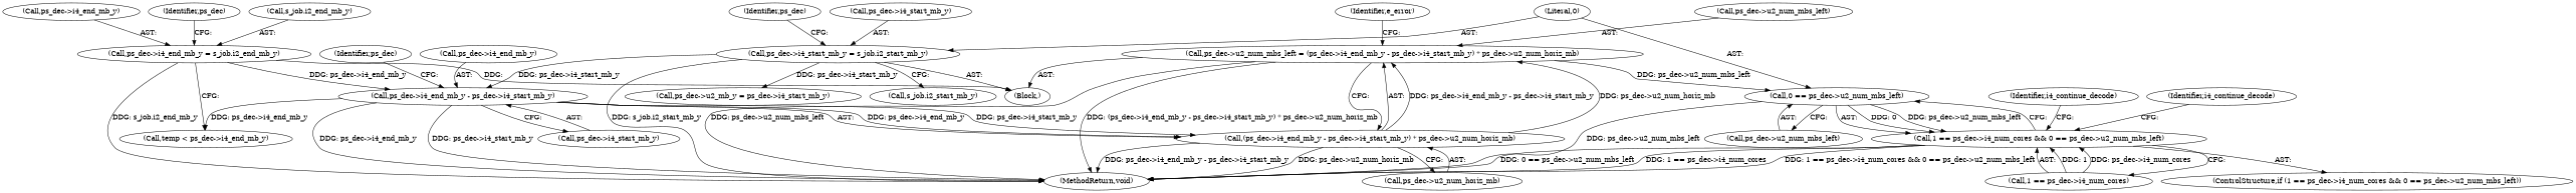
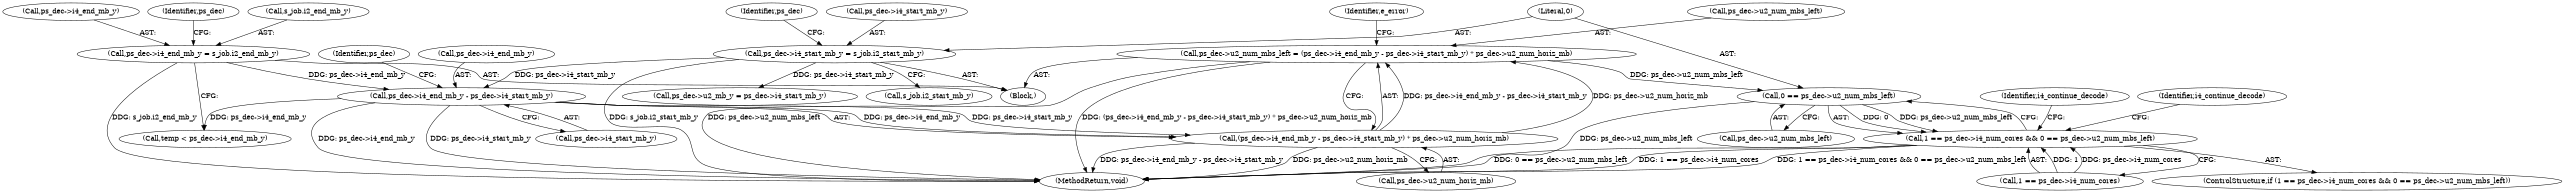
  digraph {
    n1 [label="(Call,ps_dec->u2_num_mbs_left = (ps_dec->i4_end_mb_y - ps_dec->i4_start_mb_y) * ps_dec->u2_num_horiz_mb)"]
    n2 [label="(Call,(ps_dec->i4_end_mb_y - ps_dec->i4_start_mb_y) * ps_dec->u2_num_horiz_mb)"]
    n3 [label="(Call,0 == ps_dec->u2_num_mbs_left)"]
    n4 [label="(MethodReturn,void)"]
    n5 [label="(Block,)"]
    n6 [label="(Call,ps_dec->u2_num_horiz_mb)"]
    n7 [label="(Call,1 == ps_dec->i4_num_cores && 0 == ps_dec->u2_num_mbs_left)"]
    n8 [label="(Call,ps_dec->u2_num_mbs_left)"]
    n9 [label="(Call,ps_dec->i4_end_mb_y - ps_dec->i4_start_mb_y)"]
    n10 [label="(Call,temp < ps_dec->i4_end_mb_y)"]
    n11 [label="(Call,ps_dec->i4_start_mb_y)"]
    n12 [label="(Call,ps_dec->i4_end_mb_y = s_job.i2_end_mb_y)"]
    n13 [label="(Call,s_job.i2_end_mb_y)"]
    n14 [label="(Call,ps_dec->i4_start_mb_y = s_job.i2_start_mb_y)"]
    n15 [label="(Call,ps_dec->u2_mb_y = ps_dec->i4_start_mb_y)"]
    n16 [label="(Call,s_job.i2_start_mb_y)"]
    n17 [label="(ControlStructure,if (1 == ps_dec->i4_num_cores && 0 == ps_dec->u2_num_mbs_left))"]
    n18 [label="(Call,1 == ps_dec->i4_num_cores)"]
    n19 [label="(Identifier,i4_continue_decode)"]
    n20 [label="(Literal,0)"]
    n21 [label="(Identifier,i4_continue_decode)"]
    n22 [label="(Call,ps_dec->i4_end_mb_y)"]
    n23 [label="(Call,ps_dec->i4_end_mb_y)"]
    n24 [label="(Identifier,ps_dec)"]
    n25 [label="(Identifier,e_error)"]
    n26 [label="(Identifier,ps_dec)"]
    n27 [label="(Call,ps_dec->i4_start_mb_y)"]
    n28 [label="(Identifier,ps_dec)"]
    n29 [label="(Call,ps_dec->u2_num_mbs_left)"]
    n1 -> n2 [label="CFG: "]
    n1 -> n3 [label="DDG: ps_dec->u2_num_mbs_left"]
    n1 -> n4 [label="DDG: (ps_dec->i4_end_mb_y - ps_dec->i4_start_mb_y) * ps_dec->u2_num_horiz_mb"]
    n1 -> n4 [label="DDG: ps_dec->u2_num_mbs_left"]
    n1 -> n5 [label="AST: "]
    n2 -> n1 [label="AST: "]
    n2 -> n1 [label="DDG: ps_dec->i4_end_mb_y - ps_dec->i4_start_mb_y"]
    n2 -> n1 [label="DDG: ps_dec->u2_num_horiz_mb"]
    n2 -> n4 [label="DDG: ps_dec->i4_end_mb_y - ps_dec->i4_start_mb_y"]
    n2 -> n4 [label="DDG: ps_dec->u2_num_horiz_mb"]
    n2 -> n6 [label="CFG: "]
    n3 -> n4 [label="DDG: ps_dec->u2_num_mbs_left"]
    n3 -> n7 [label="AST: "]
    n3 -> n7 [label="DDG: 0"]
    n3 -> n7 [label="DDG: ps_dec->u2_num_mbs_left"]
    n3 -> n8 [label="CFG: "]
    n6 -> n2 [label="AST: "]
    n7 -> n3 [label="CFG: "]
    n7 -> n4 [label="DDG: 0 == ps_dec->u2_num_mbs_left"]
    n7 -> n4 [label="DDG: 1 == ps_dec->i4_num_cores"]
    n7 -> n4 [label="DDG: 1 == ps_dec->i4_num_cores && 0 == ps_dec->u2_num_mbs_left"]
    n7 -> n17 [label="AST: "]
    n7 -> n18 [label="CFG: "]
    n8 -> n3 [label="AST: "]
    n9 -> n2 [label="AST: "]
    n9 -> n2 [label="DDG: ps_dec->i4_end_mb_y"]
    n9 -> n2 [label="DDG: ps_dec->i4_start_mb_y"]
    n9 -> n4 [label="DDG: ps_dec->i4_end_mb_y"]
    n9 -> n4 [label="DDG: ps_dec->i4_start_mb_y"]
    n9 -> n10 [label="DDG: ps_dec->i4_end_mb_y"]
    n9 -> n11 [label="CFG: "]
    n11 -> n9 [label="AST: "]
    n12 -> n4 [label="DDG: s_job.i2_end_mb_y"]
-   n12 -> n5 [label="DDG: "]
+   n12 -> n5 [label="AST: "]
    n12 -> n9 [label="DDG: ps_dec->i4_end_mb_y"]
    n12 -> n10 [label="CFG: "]
    n13 -> n12 [label="AST: "]
    n14 -> n4 [label="DDG: s_job.i2_start_mb_y"]
    n14 -> n5 [label="AST: "]
    n14 -> n9 [label="DDG: ps_dec->i4_start_mb_y"]
    n14 -> n15 [label="DDG: ps_dec->i4_start_mb_y"]
    n14 -> n16 [label="CFG: "]
    n18 -> n7 [label="AST: "]
    n18 -> n7 [label="DDG: 1"]
    n18 -> n7 [label="DDG: ps_dec->i4_num_cores"]
    n19 -> n7 [label="CFG: "]
    n20 -> n3 [label="AST: "]
    n20 -> n14 [label="AST: "]
    n21 -> n7 [label="CFG: "]
    n22 -> n12 [label="AST: "]
    n23 -> n9 [label="AST: "]
    n24 -> n12 [label="CFG: "]
    n25 -> n1 [label="CFG: "]
    n26 -> n9 [label="CFG: "]
    n27 -> n14 [label="AST: "]
    n28 -> n14 [label="CFG: "]
    n29 -> n1 [label="AST: "]
  }
